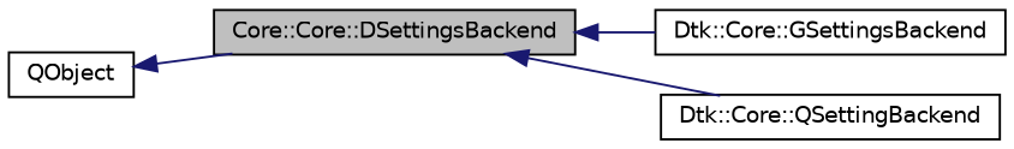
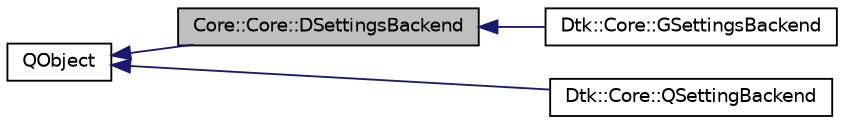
  digraph {
    rankdir=LR
    node [color=black fillcolor=white fontname=Helvetica fontsize=10 shape=record style=filled]
    edge [color=midnightblue dir=back fontname=Helvetica fontsize=10 labelfontname=Helvetica labelfontsize=10 style=solid]
    n1 [fillcolor=grey75 fontcolor=black height=0.2 label="Core::Core::DSettingsBackend" width=0.4]
    n2 [height=0.2 label="Dtk::Core::GSettingsBackend" width=0.4]
    n3 [height=0.2 label="Dtk::Core::QSettingBackend" width=0.4]
    n4 [height=0.2 label=QObject width=0.4]
    n1 -> n2
-   n1 -> n3
+   n4 -> n3
    n4 -> n1
  }
